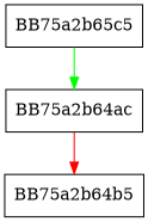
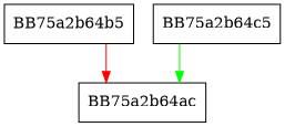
  digraph {
    splines=ortho
    node [shape=box]
    BB75a2b64ac
    BB75a2b64b5
-   BB75a2b64c5 [label=BB75a2b65c5]
-   BB75a2b64ac -> BB75a2b64b5 [color=red]
+   BB75a2b64c5
+   BB75a2b64b5 -> BB75a2b64ac [color=red]
    BB75a2b64c5 -> BB75a2b64ac [color=green]
  }
